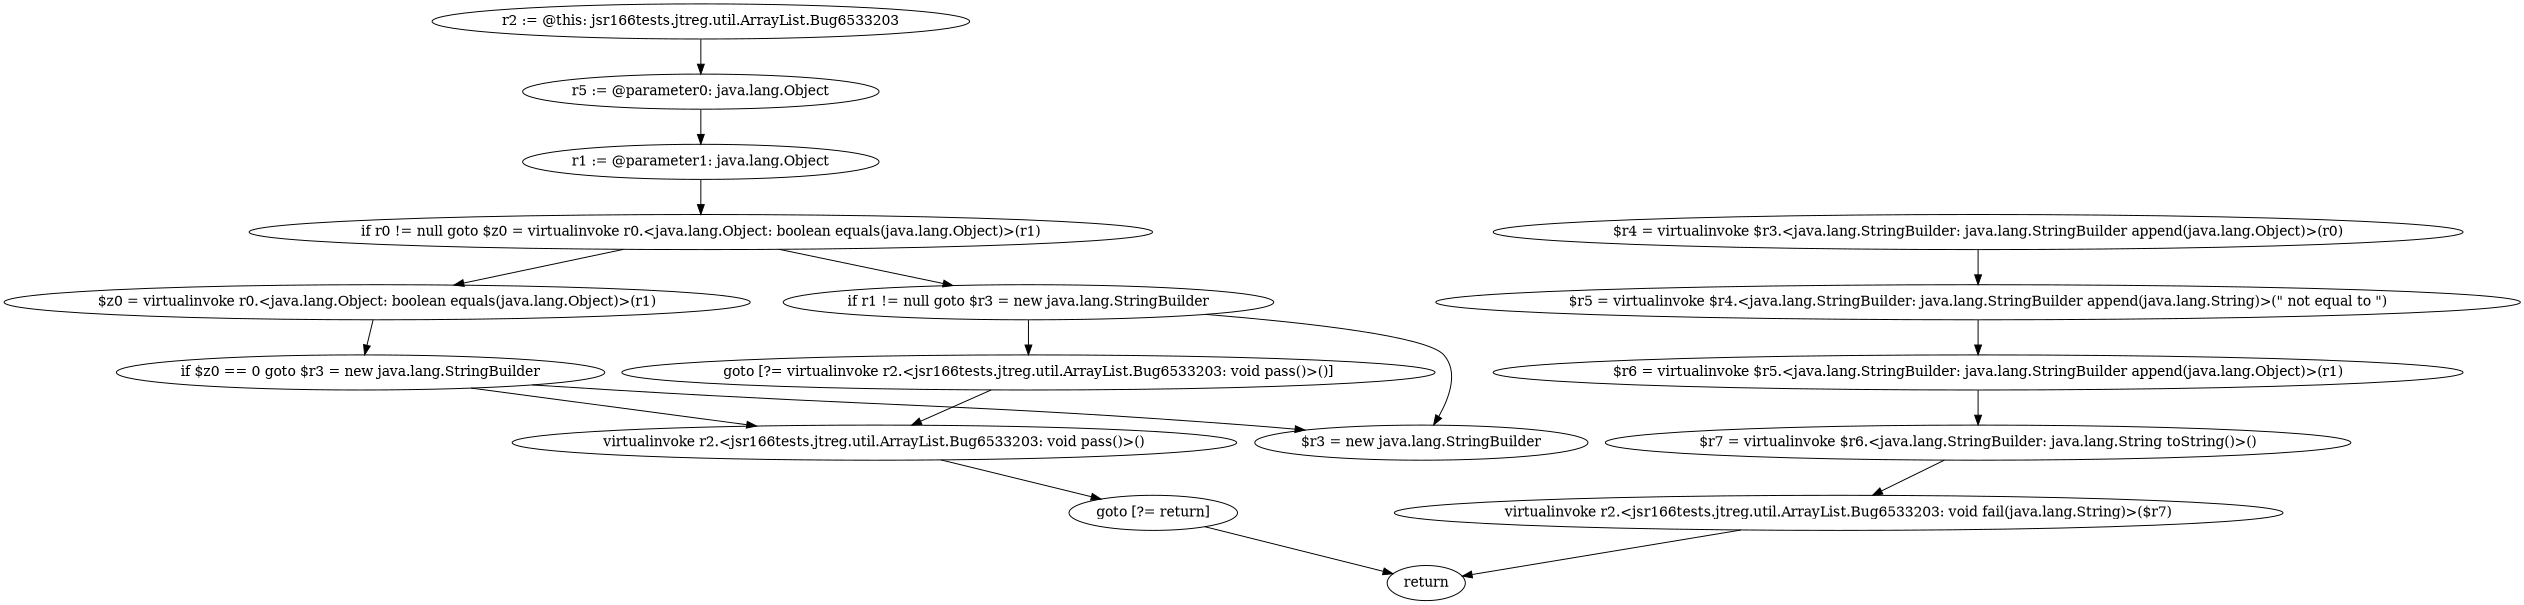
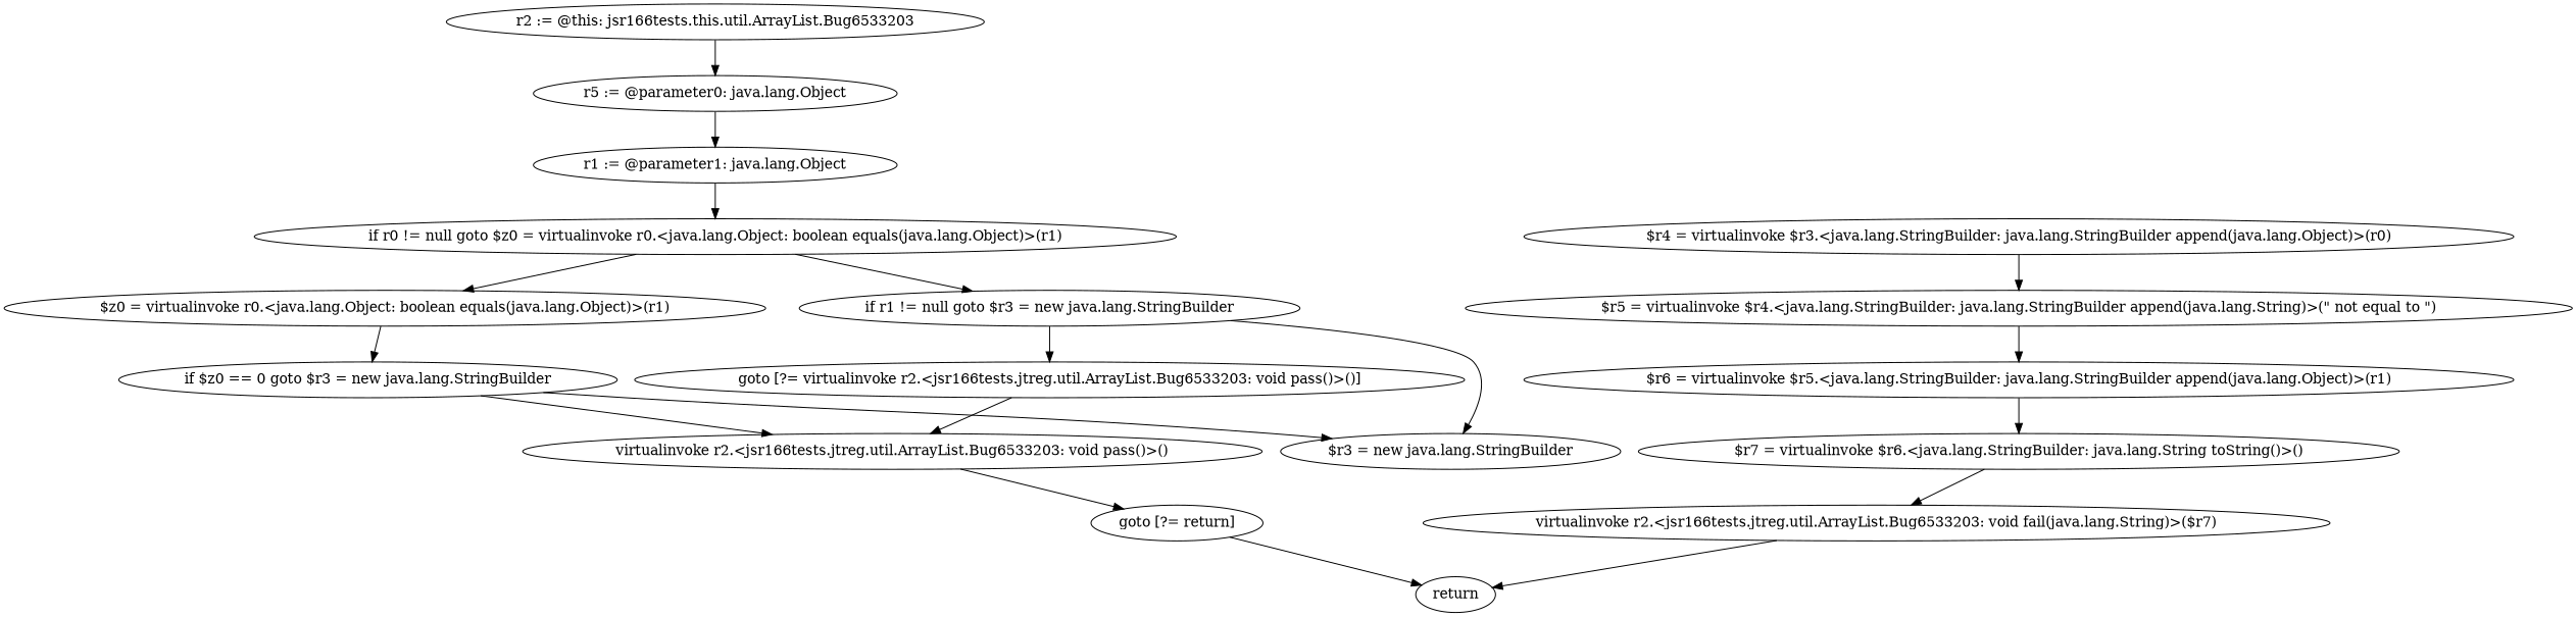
  digraph {
    n1 [label="r5 := @parameter0: java.lang.Object"]
-   "r2 := @this: jsr166tests.jtreg.util.ArrayList.Bug6533203"
+   "r2 := @this: jsr166tests.jtreg.util.ArrayList.Bug6533203" [label="r2 := @this: jsr166tests.this.util.ArrayList.Bug6533203"]
    "r1 := @parameter1: java.lang.Object"
    "if r0 != null goto $z0 = virtualinvoke r0.<java.lang.Object: boolean equals(java.lang.Object)>(r1)"
    "if r1 != null goto $r3 = new java.lang.StringBuilder"
    "$z0 = virtualinvoke r0.<java.lang.Object: boolean equals(java.lang.Object)>(r1)"
    "goto [?= virtualinvoke r2.<jsr166tests.jtreg.util.ArrayList.Bug6533203: void pass()>()]"
    "$r3 = new java.lang.StringBuilder"
    "if $z0 == 0 goto $r3 = new java.lang.StringBuilder"
    "virtualinvoke r2.<jsr166tests.jtreg.util.ArrayList.Bug6533203: void pass()>()"
    "goto [?= return]"
    return
    "$r4 = virtualinvoke $r3.<java.lang.StringBuilder: java.lang.StringBuilder append(java.lang.Object)>(r0)"
    "$r5 = virtualinvoke $r4.<java.lang.StringBuilder: java.lang.StringBuilder append(java.lang.String)>(\" not equal to \")"
    "$r6 = virtualinvoke $r5.<java.lang.StringBuilder: java.lang.StringBuilder append(java.lang.Object)>(r1)"
    "$r7 = virtualinvoke $r6.<java.lang.StringBuilder: java.lang.String toString()>()"
    "virtualinvoke r2.<jsr166tests.jtreg.util.ArrayList.Bug6533203: void fail(java.lang.String)>($r7)"
    n1 -> "r1 := @parameter1: java.lang.Object"
    "r2 := @this: jsr166tests.jtreg.util.ArrayList.Bug6533203" -> n1
    "r1 := @parameter1: java.lang.Object" -> "if r0 != null goto $z0 = virtualinvoke r0.<java.lang.Object: boolean equals(java.lang.Object)>(r1)"
    "if r0 != null goto $z0 = virtualinvoke r0.<java.lang.Object: boolean equals(java.lang.Object)>(r1)" -> "if r1 != null goto $r3 = new java.lang.StringBuilder"
    "if r0 != null goto $z0 = virtualinvoke r0.<java.lang.Object: boolean equals(java.lang.Object)>(r1)" -> "$z0 = virtualinvoke r0.<java.lang.Object: boolean equals(java.lang.Object)>(r1)"
    "if r1 != null goto $r3 = new java.lang.StringBuilder" -> "goto [?= virtualinvoke r2.<jsr166tests.jtreg.util.ArrayList.Bug6533203: void pass()>()]"
    "if r1 != null goto $r3 = new java.lang.StringBuilder" -> "$r3 = new java.lang.StringBuilder"
    "$z0 = virtualinvoke r0.<java.lang.Object: boolean equals(java.lang.Object)>(r1)" -> "if $z0 == 0 goto $r3 = new java.lang.StringBuilder"
    "goto [?= virtualinvoke r2.<jsr166tests.jtreg.util.ArrayList.Bug6533203: void pass()>()]" -> "virtualinvoke r2.<jsr166tests.jtreg.util.ArrayList.Bug6533203: void pass()>()"
    "if $z0 == 0 goto $r3 = new java.lang.StringBuilder" -> "$r3 = new java.lang.StringBuilder"
    "if $z0 == 0 goto $r3 = new java.lang.StringBuilder" -> "virtualinvoke r2.<jsr166tests.jtreg.util.ArrayList.Bug6533203: void pass()>()"
    "virtualinvoke r2.<jsr166tests.jtreg.util.ArrayList.Bug6533203: void pass()>()" -> "goto [?= return]"
    "goto [?= return]" -> return
    "$r4 = virtualinvoke $r3.<java.lang.StringBuilder: java.lang.StringBuilder append(java.lang.Object)>(r0)" -> "$r5 = virtualinvoke $r4.<java.lang.StringBuilder: java.lang.StringBuilder append(java.lang.String)>(\" not equal to \")"
    "$r5 = virtualinvoke $r4.<java.lang.StringBuilder: java.lang.StringBuilder append(java.lang.String)>(\" not equal to \")" -> "$r6 = virtualinvoke $r5.<java.lang.StringBuilder: java.lang.StringBuilder append(java.lang.Object)>(r1)"
    "$r6 = virtualinvoke $r5.<java.lang.StringBuilder: java.lang.StringBuilder append(java.lang.Object)>(r1)" -> "$r7 = virtualinvoke $r6.<java.lang.StringBuilder: java.lang.String toString()>()"
    "$r7 = virtualinvoke $r6.<java.lang.StringBuilder: java.lang.String toString()>()" -> "virtualinvoke r2.<jsr166tests.jtreg.util.ArrayList.Bug6533203: void fail(java.lang.String)>($r7)"
    "virtualinvoke r2.<jsr166tests.jtreg.util.ArrayList.Bug6533203: void fail(java.lang.String)>($r7)" -> return
  }
